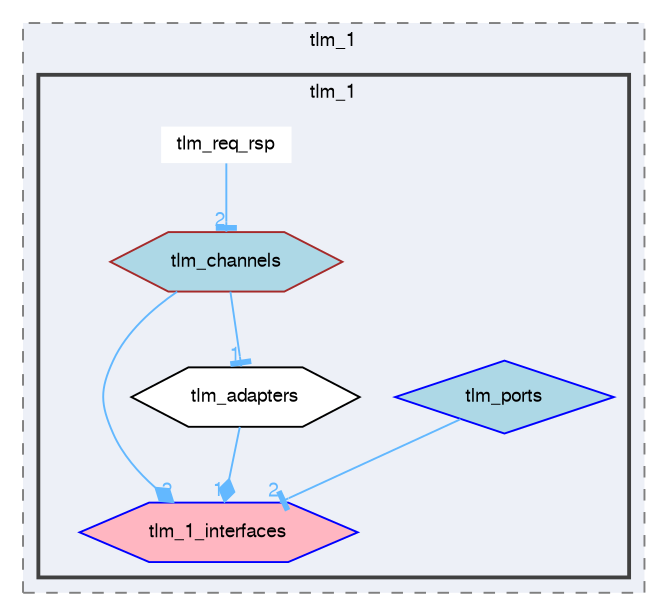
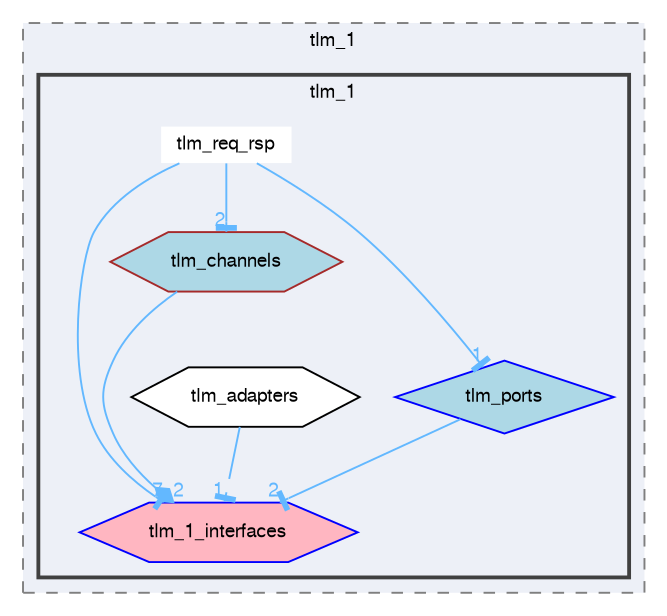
  digraph {
    compound=true
    node [fontname=FreeSans fontsize=10 shape=hexagon style=filled fillcolor=white color=brown]
    edge [color=steelblue1 fontcolor=steelblue1 fontname=FreeSans fontsize=10 headlabel=2 labeldistance=1.5 labelfontname=FreeSans labelfontsize=10 arrowhead=tee]
    n1 [height=0.2 label=tlm_req_rsp shape=plaintext width=0.4]
    n2 [color=blue fillcolor=lightpink height=0.2 label=tlm_1_interfaces width=0.4]
    n3 [color=black height=0.2 label=tlm_adapters width=0.4]
    n4 [fillcolor=lightblue height=0.2 label=tlm_channels width=0.4]
    n5 [color=blue fillcolor=lightblue height=0.2 label=tlm_ports shape=diamond width=0.4]
    subgraph cluster_1 {
      bgcolor="#edf0f7"
      fontname=FreeSans
      fontsize=10
      label=tlm_1
      pencolor=grey50
      style="filled,dashed"
      subgraph cluster_2 {
        bgcolor="#edf0f7"
        fontname=FreeSans
        fontsize=10
        pencolor=grey25
        style="filled,bold"
        n1
        n2
        n3
        n4
        n5
      }
    }
+   n1 -> n2 [headlabel=7]
    n1 -> n4
-   n3 -> n2 [headlabel=1 arrowhead=diamond]
+   n1 -> n5 [headlabel=1]
+   n3 -> n2 [headlabel=1]
    n4 -> n2 [arrowhead=diamond]
-   n4 -> n3 [headlabel=1]
    n5 -> n2
  }
